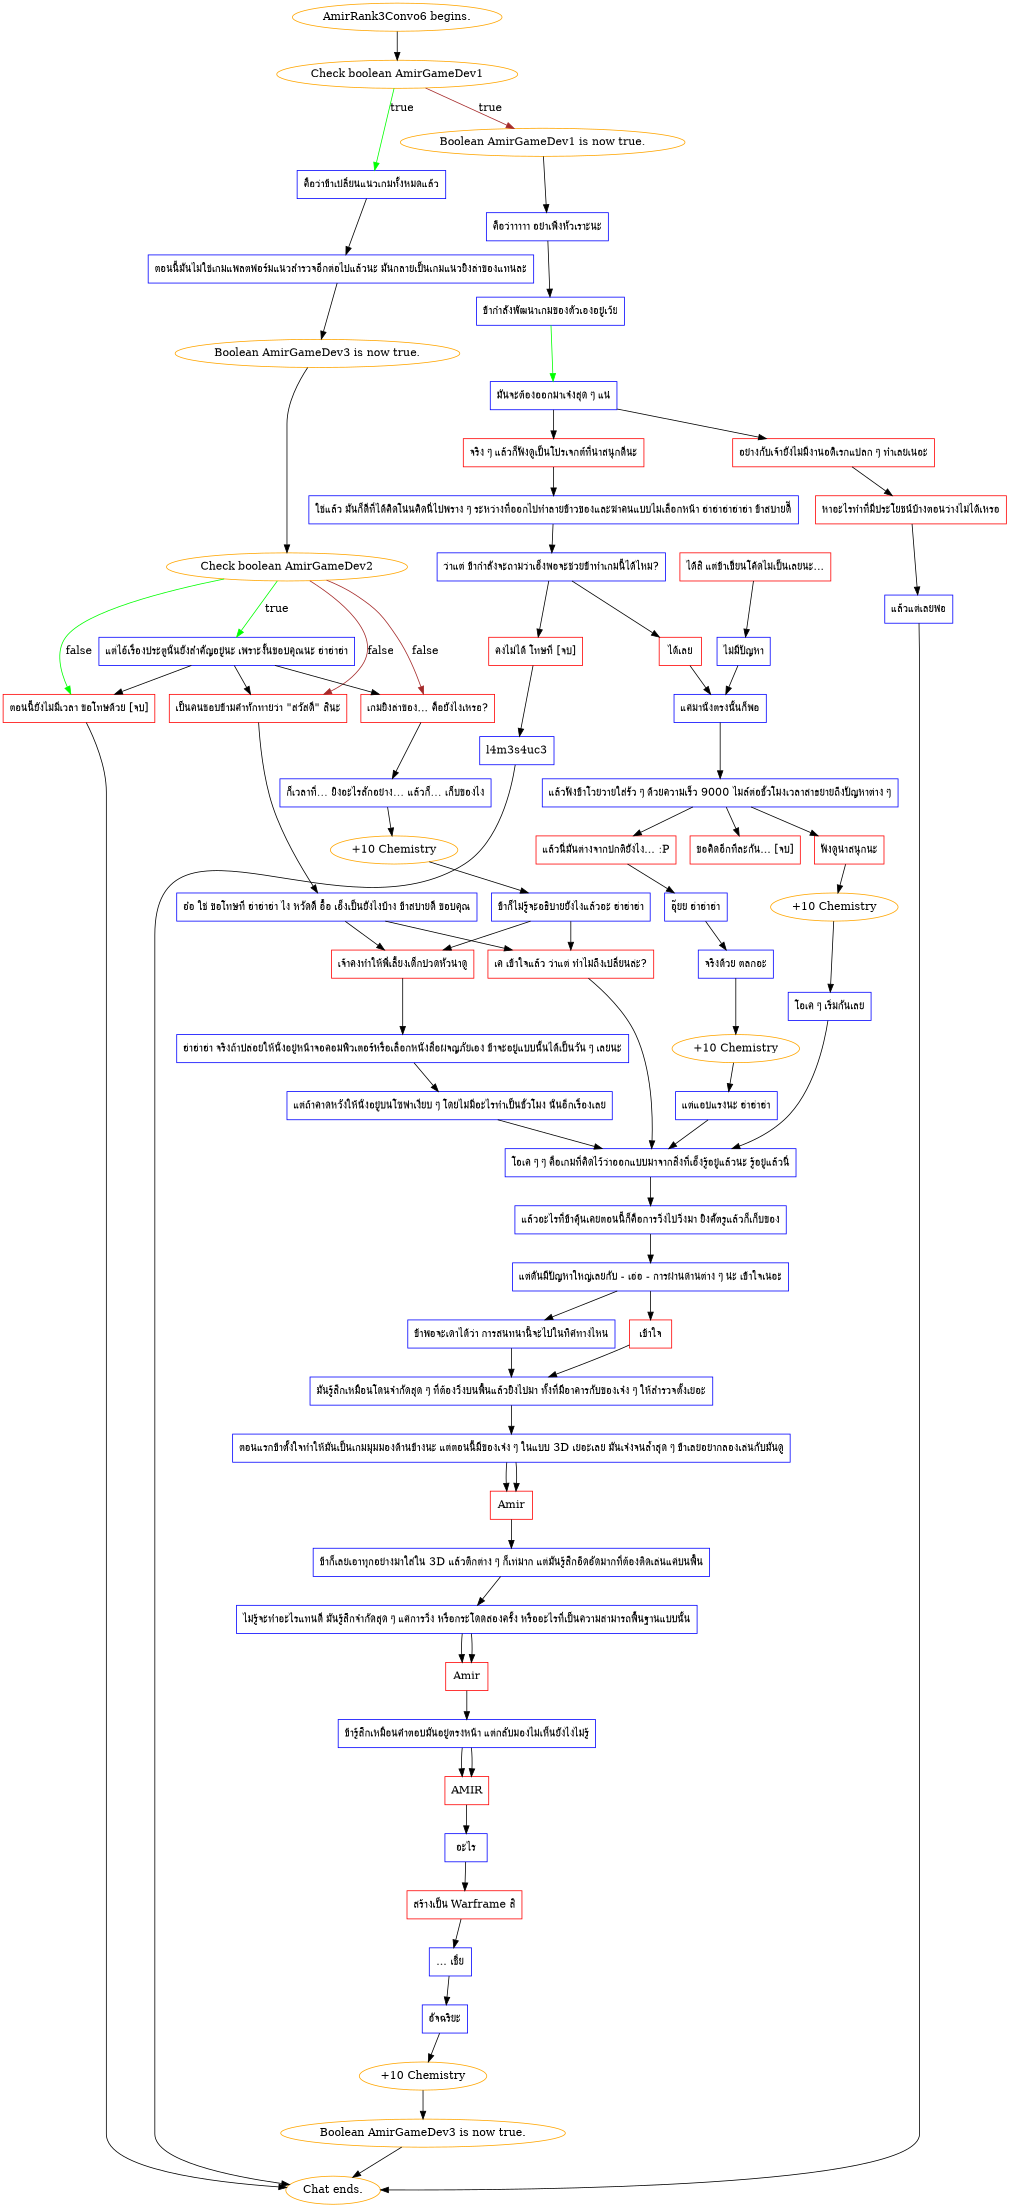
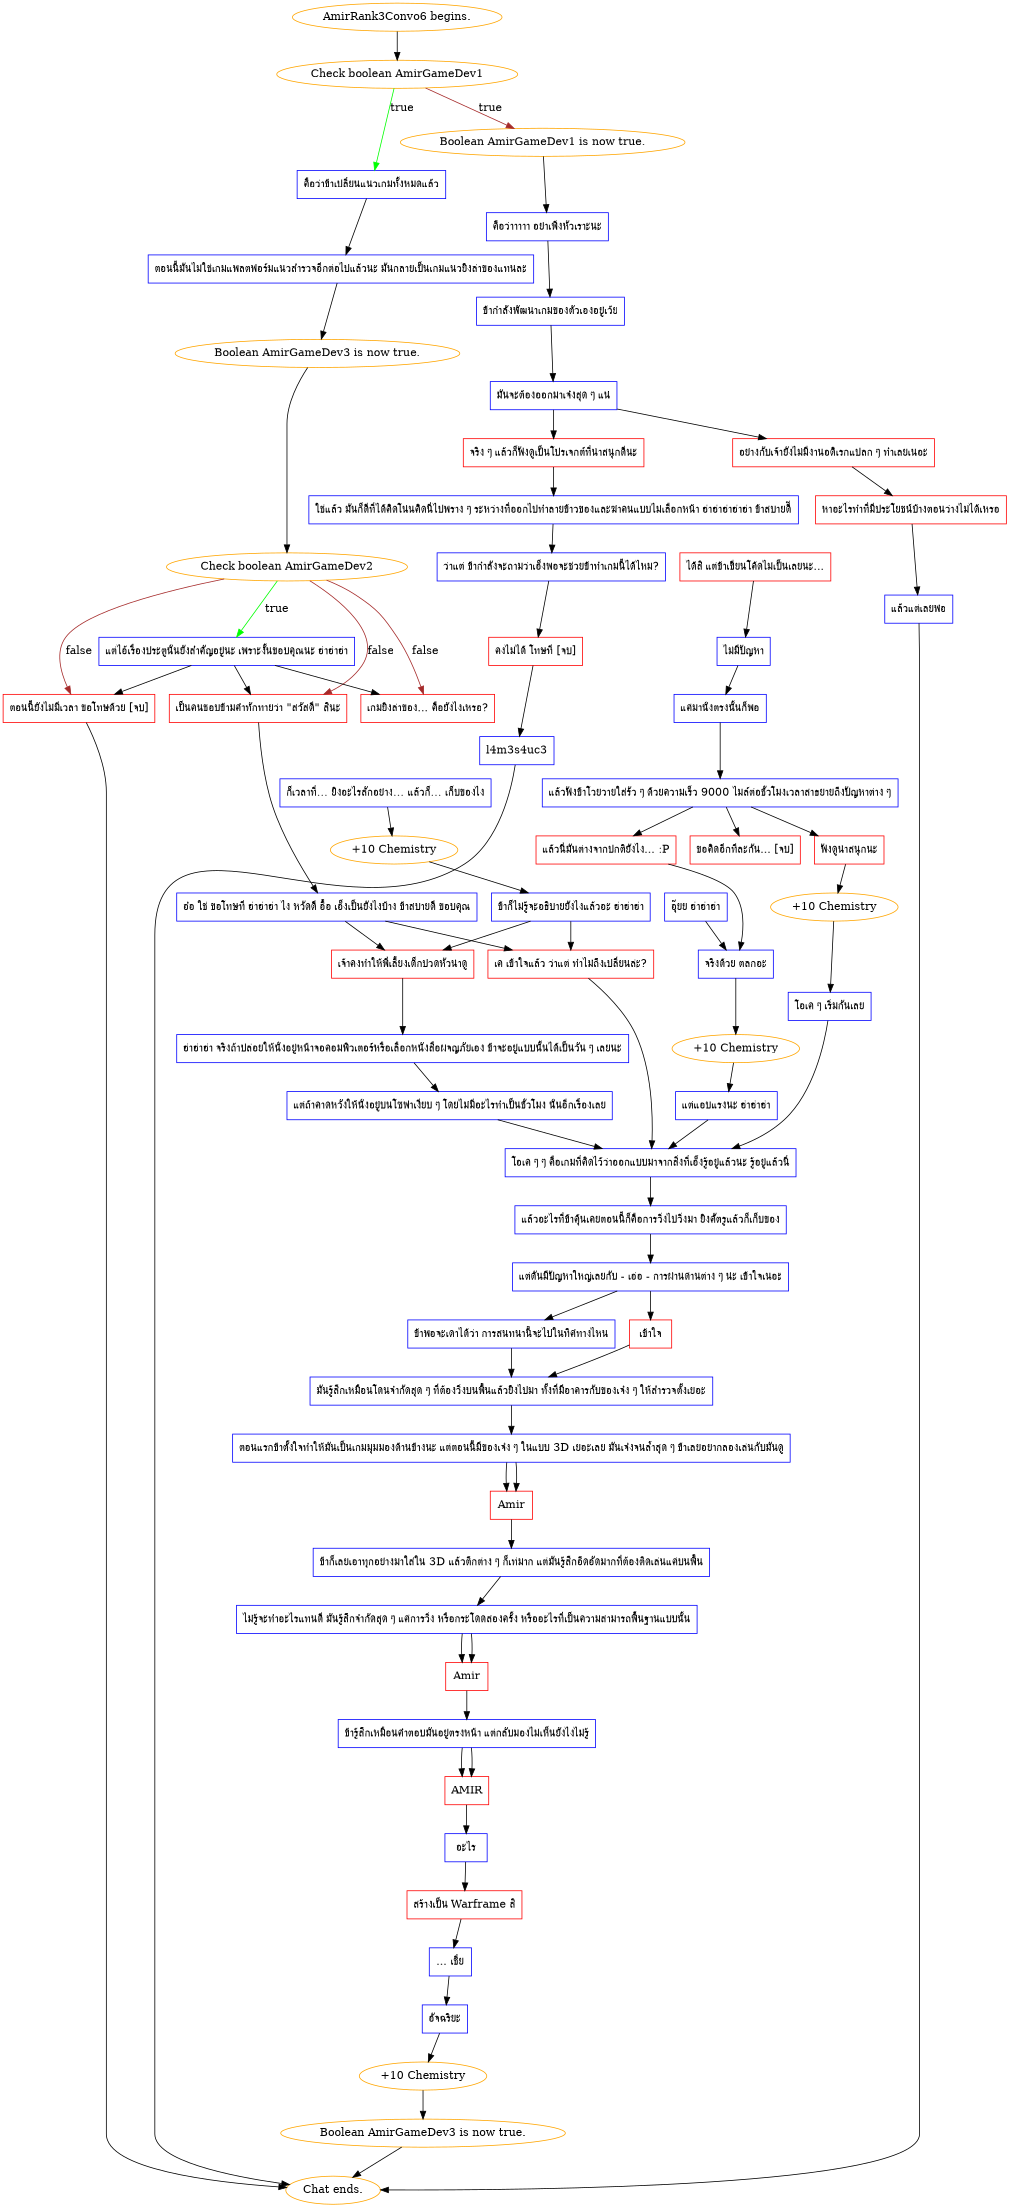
  digraph {
    node [color=blue shape=box]
    "AmirRank3Convo6 begins." [color=orange shape=""]
    n2 [color=orange label="Check boolean AmirGameDev1" shape=""]
    n3 [label="คือว่าข้าเปลี่ยนแนวเกมทั้งหมดแล้ว"]
    n4 [color=orange label="Boolean AmirGameDev1 is now true." shape=""]
    n5 [label="ตอนนี้มันไม่ใช่เกมแพลตฟอร์มแนวสำรวจอีกต่อไปแล้วนะ มันกลายเป็นเกมแนวยิงล่าของแทนละ"]
    n6 [label="คือว่าาาาา อย่าเพิ่งหัวเราะนะ"]
    n7 [color=orange label="Boolean AmirGameDev3 is now true." shape=""]
    n8 [label="ข้ากำลังพัฒนาเกมของตัวเองอยู่เว้ย"]
    n9 [color=orange label="Check boolean AmirGameDev2" shape=""]
    n10 [label="มันจะต้องออกมาเจ๋งสุด ๆ แน่"]
    n11 [label="แต่ไอ้เรื่องประตูนั่นยังสำคัญอยู่นะ เพราะงั้นขอบคุณนะ ฮ่าฮ่าฮ่า"]
    n12 [color=red label="ตอนนี้ยังไม่มีเวลา ขอโทษด้วย [จบ]"]
    n13 [color=red label="เกมยิงล่าของ... คือยังไงเหรอ?"]
    n14 [color=red label="เป็นคนชอบข้ามคำทักทายว่า \"สวัสดี\" สินะ"]
    n15 [color=red label="จริง ๆ แล้วก็ฟังดูเป็นโปรเจกต์ที่น่าสนุกดีนะ"]
    n16 [color=red label="อย่างกับเจ้ายังไม่มีงานอดิเรกแปลก ๆ ทำเลยเนอะ"]
    "Chat ends." [color=orange shape=""]
    n18 [label="ก็เวลาที่… ยิงอะไรสักอย่าง… แล้วก็… เก็บของไง"]
    n19 [label="อ๋อ ใช่ ขอโทษที ฮ่าฮ่าฮ่า ไง หวัดดี อื้อ เอ็งเป็นยังไงบ้าง ข้าสบายดี ขอบคุณ"]
    n20 [label="ใช่แล้ว มันก็ดีที่ได้คิดโน่นคิดนี่ไปพราง ๆ ระหว่างที่ออกไปทำลายข้าวของและฆ่าคนแบบไม่เลือกหน้า ฮ่าฮ่าฮ่าฮ่าฮ่า ข้าสบายดี๊"]
    n21 [color=red label="หาอะไรทำที่มีประโยชน์บ้างตอนว่างไม่ได้เหรอ"]
    n22 [color=orange label="+10 Chemistry" shape=""]
    n23 [color=red label="เจ้าคงทำให้พี่เลี้ยงเด็กปวดหัวน่าดู"]
    n24 [color=red label="เค เข้าใจแล้ว ว่าแต่ ทำไม่ถึงเปลี่ยนล่ะ?"]
    n25 [label="ว่าแต่ ข้ากำลังจะถามว่าเอ็งพอจะช่วยข้าทำเกมนี้ได้ไหม?"]
    n26 [label="แล้วแต่เลยพ่อ"]
    n27 [label="ข้าก็ไม่รู้จะอธิบายยังไงแล้วอะ ฮ่าฮ่าฮ่า"]
    n28 [label="ฮ่าฮ่าฮ่า จริงถ้าปล่อยให้นั่งอยู่หน้าจอคอมพิวเตอร์หรือเลือกหนังสือผจญภัยเอง ข้าจะอยู่แบบนั้นได้เป็นวัน ๆ เลยนะ"]
    n29 [label="โอเค ๆ ๆ คือเกมที่คิดไว้ว่าออกแบบมาจากสิ่งที่เอ็งรู้อยู่แล้วนะ รู้อยู่แล้วนี่"]
-   n30 [color=red label="ได้เลย"]
    n31 [color=red label="คงไม่ได้ โทษที [จบ]"]
    n32 [label="แต่ถ้าคาดหวังให้นั่งอยู่บนโซฟาเงียบ ๆ โดยไม่มีอะไรทำเป็นชั่วโมง นั่นอีกเรื่องเลย"]
    n33 [label="แล้วอะไรที่ข้าคุ้นเคยตอนนี้ก็คือการวิ่งไปวิ่งมา ยิงศัตรูแล้วก็เก็บของ"]
    n34 [color=red label="ได้สิ แต่ข้าเขียนโค้ดไม่เป็นเลยนะ..."]
    n35 [label="ไม่มีปัญหา"]
    n36 [label="แค่มานั่งตรงนั้นก็พอ"]
    n37 [label=l4m3s4uc3]
    n38 [label="แต่ดันมีปัญหาใหญ่เลยกับ - เอ่อ - การผ่านด่านต่าง ๆ น่ะ เข้าใจเนอะ"]
    n39 [label="แล้วฟังข้าโวยวายใส่รัว ๆ ด้วยความเร็ว 9000 ไมล์ต่อชั่วโมงเวลาสาธยายถึงปัญหาต่าง ๆ"]
    n40 [color=red label="เข้าใจ"]
    n41 [label="ข้าพอจะเดาได้ว่า การสนทนานี้จะไปในทิศทางไหน"]
    n42 [color=red label="แล้วนี่มันต่างจากปกติยังไง... :P"]
    n43 [color=red label="ฟังดูน่าสนุกนะ"]
    n44 [color=red label="ขอคิดอีกทีละกัน... [จบ]"]
    n45 [label="มันรู้สึกเหมือนโดนจำกัดสุด ๆ ที่ต้องวิ่งบนพื้นแล้วยิงไปมา ทั้งที่มีอาคารกับของเจ๋ง ๆ ให้สำรวจตั้งเยอะ"]
    n46 [label="อุ๊ยย ฮ่าฮ่าฮ่า"]
    n47 [color=orange label="+10 Chemistry" shape=""]
    n48 [label="ตอนแรกข้าตั้งใจทำให้มันเป็นเกมมุมมองด้านข้างนะ แต่ตอนนี้มีของเจ๋ง ๆ ในแบบ 3D เยอะเลย มันเจ๋งจนล้ำสุด ๆ ข้าเลยอยากลองเล่นกับมันดู"]
    n49 [label="จริงด้วย ตลกอะ"]
    n50 [label="โอเค ๆ เริ่มกันเลย"]
    n51 [color=red label=Amir]
    n52 [color=orange label="+10 Chemistry" shape=""]
    n53 [label="ข้าก็เลยเอาทุกอย่างมาใส่ใน 3D แล้วตึกต่าง ๆ ก็เท่มาก แต่มันรู้สึกอึดอัดมากที่ต้องติดเล่นแค่บนพื้น"]
    n54 [label="แต่แอบแรงนะ ฮ่าฮ่าฮ่า"]
    n55 [label="ไม่รู้จะทำอะไรแทนดี มันรู้สึกจำกัดสุด ๆ แค่การวิ่ง หรือกระโดดสองครั้ง หรืออะไรที่เป็นความสามารถพื้นฐานแบบนั้น"]
    n56 [color=red label=Amir]
    n57 [label="ข้ารู้สึกเหมือนคำตอบมันอยู่ตรงหน้า แต่กลับมองไม่เห็นยังไงไม่รู้"]
    n58 [color=red label=AMIR]
    n59 [label="อะไร"]
    n60 [color=red label="สร้างเป็น Warframe สิ"]
    n61 [label="... เชี่ย"]
    n62 [label="อัจฉริยะ"]
    n63 [color=orange label="+10 Chemistry" shape=""]
    n64 [color=orange label="Boolean AmirGameDev3 is now true." shape=""]
    "AmirRank3Convo6 begins." -> n2
    n2 -> n3 [color=green label=true]
    n2 -> n4 [color=brown label=true]
    n3 -> n5
    n4 -> n6
    n5 -> n7
    n6 -> n8
    n7 -> n9
-   n8 -> n10 [color=green]
+   n8 -> n10
    n9 -> n11 [color=green label=true]
-   n9 -> n12 [color=green label=false]
+   n9 -> n12 [color=brown label=false]
    n9 -> n13 [color=brown label=false]
    n9 -> n14 [color=brown label=false]
    n10 -> n15
    n10 -> n16
    n11 -> n12
    n11 -> n13
    n11 -> n14
    n12 -> "Chat ends."
-   n13 -> n18
    n14 -> n19
    n15 -> n20
    n16 -> n21
    n18 -> n22
    n19 -> n23
    n19 -> n24
    n20 -> n25
    n21 -> n26
    n22 -> n27
    n23 -> n28
    n24 -> n29
-   n25 -> n30
    n25 -> n31
    n26 -> "Chat ends."
    n27 -> n23
    n27 -> n24
    n28 -> n32
    n29 -> n33
-   n30 -> n36
    n31 -> n37
    n32 -> n29
    n33 -> n38
    n34 -> n35
    n35 -> n36
    n36 -> n39
    n37 -> "Chat ends."
    n38 -> n40
    n38 -> n41
    n39 -> n42
    n39 -> n43
    n39 -> n44
    n40 -> n45
    n41 -> n45
-   n42 -> n46
+   n42 -> n49
    n43 -> n47
    n45 -> n48
    n46 -> n49
    n47 -> n50
    n48 -> n51
    n48 -> n51
    n49 -> n52
    n50 -> n29
    n51 -> n53
    n52 -> n54
    n53 -> n55
    n54 -> n29
    n55 -> n56
    n55 -> n56
    n56 -> n57
    n57 -> n58
    n57 -> n58
    n58 -> n59
    n59 -> n60
    n60 -> n61
    n61 -> n62
    n62 -> n63
    n63 -> n64
    n64 -> "Chat ends."
  }
